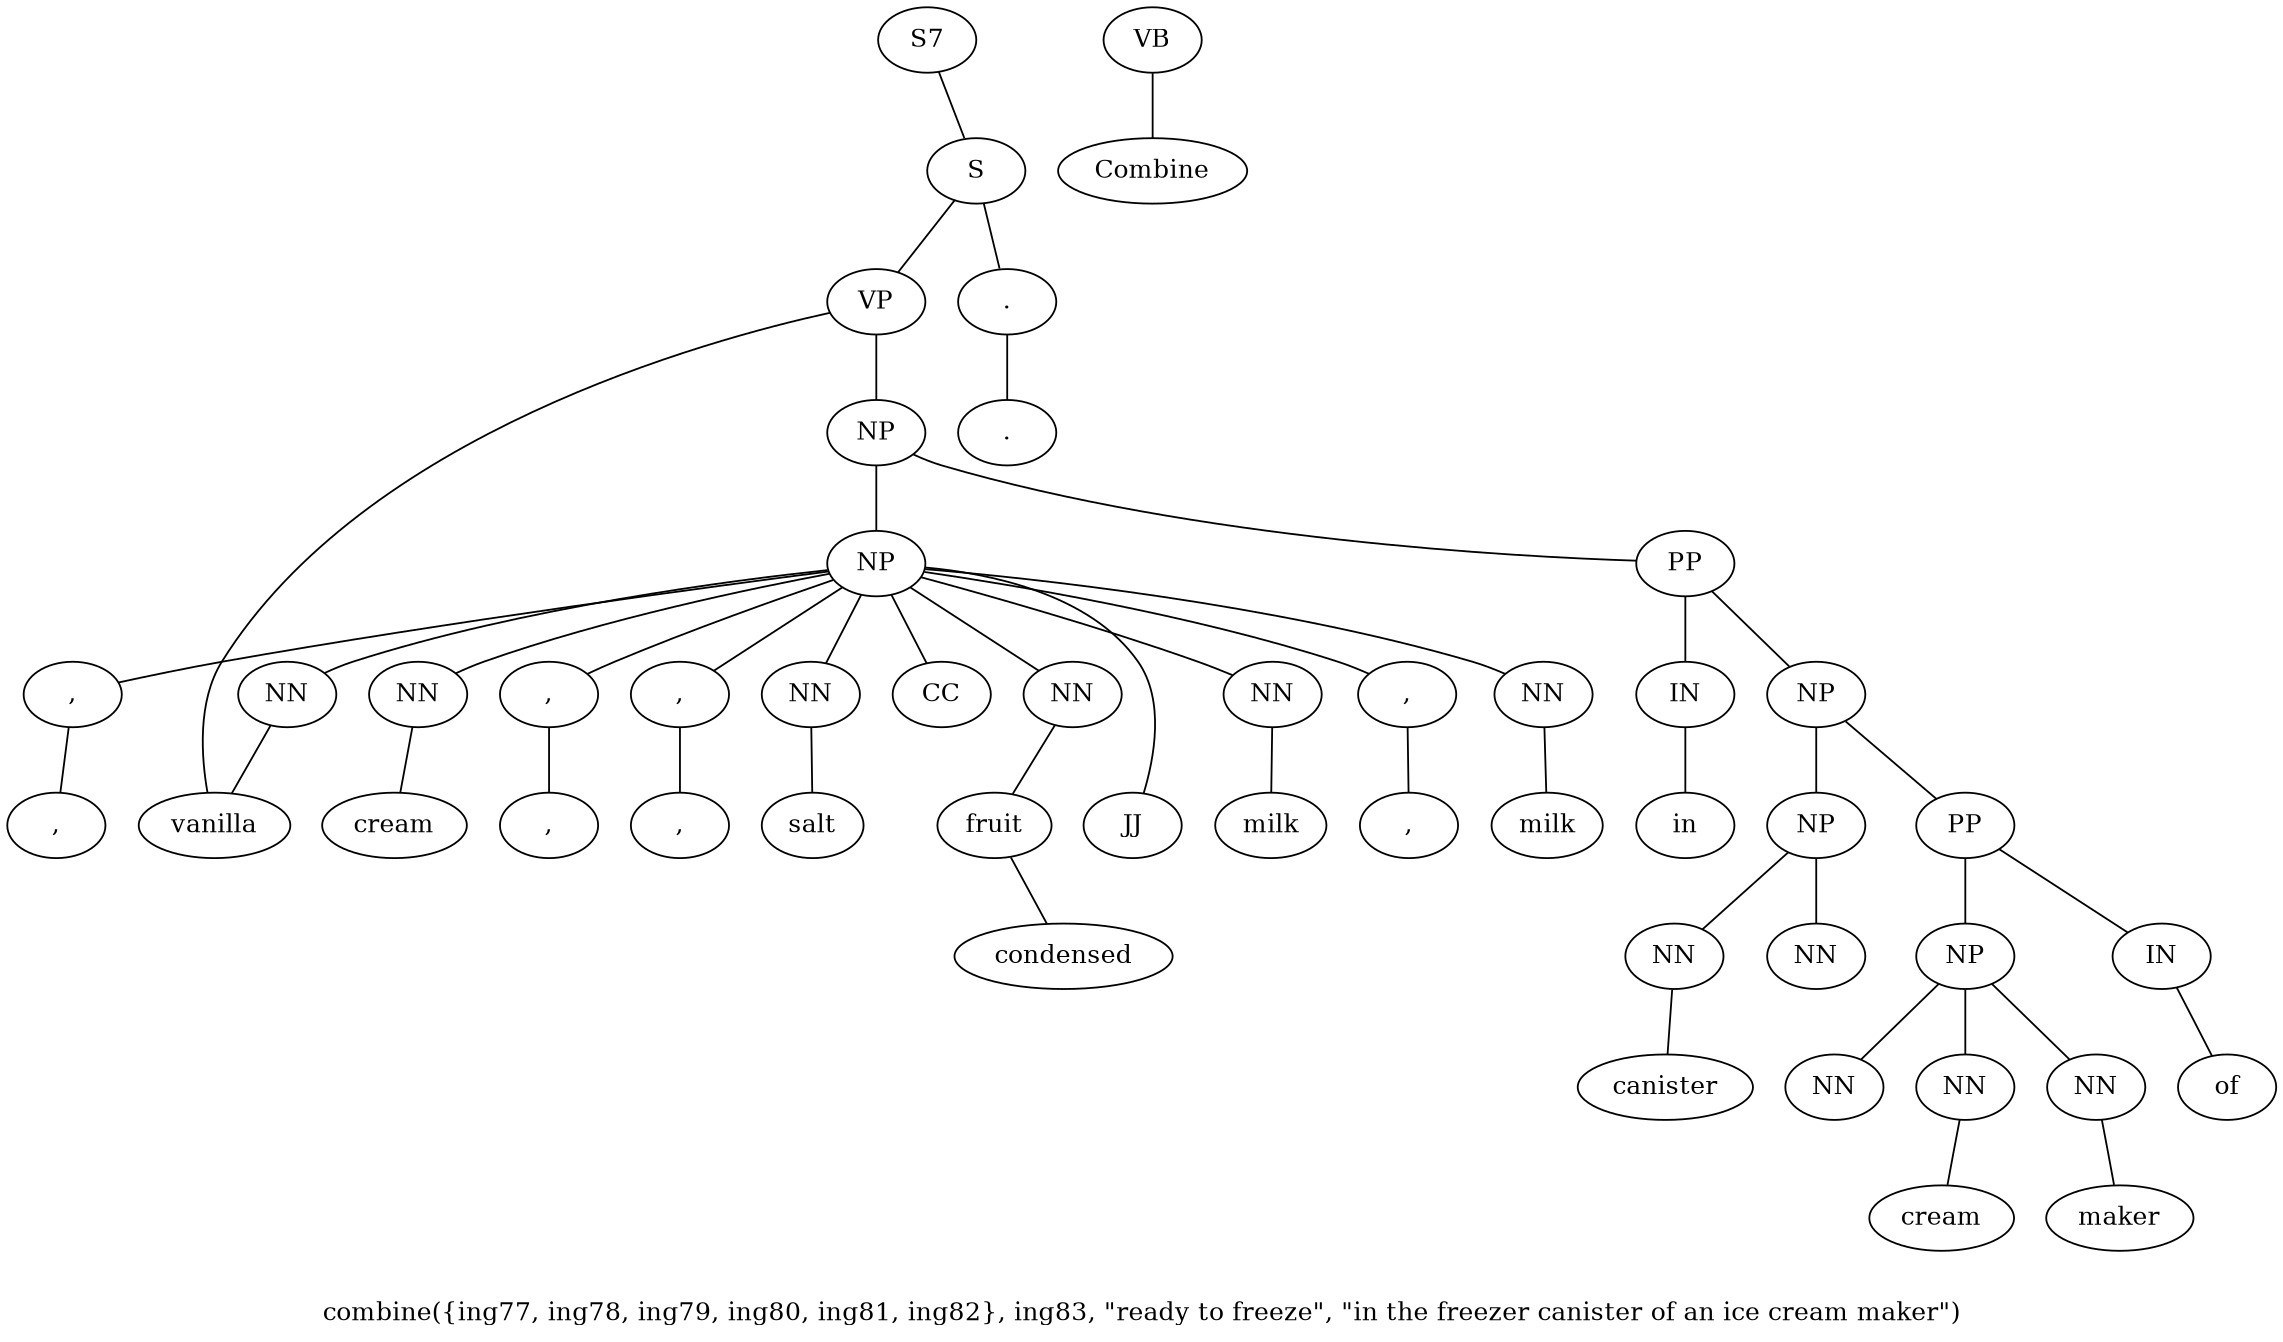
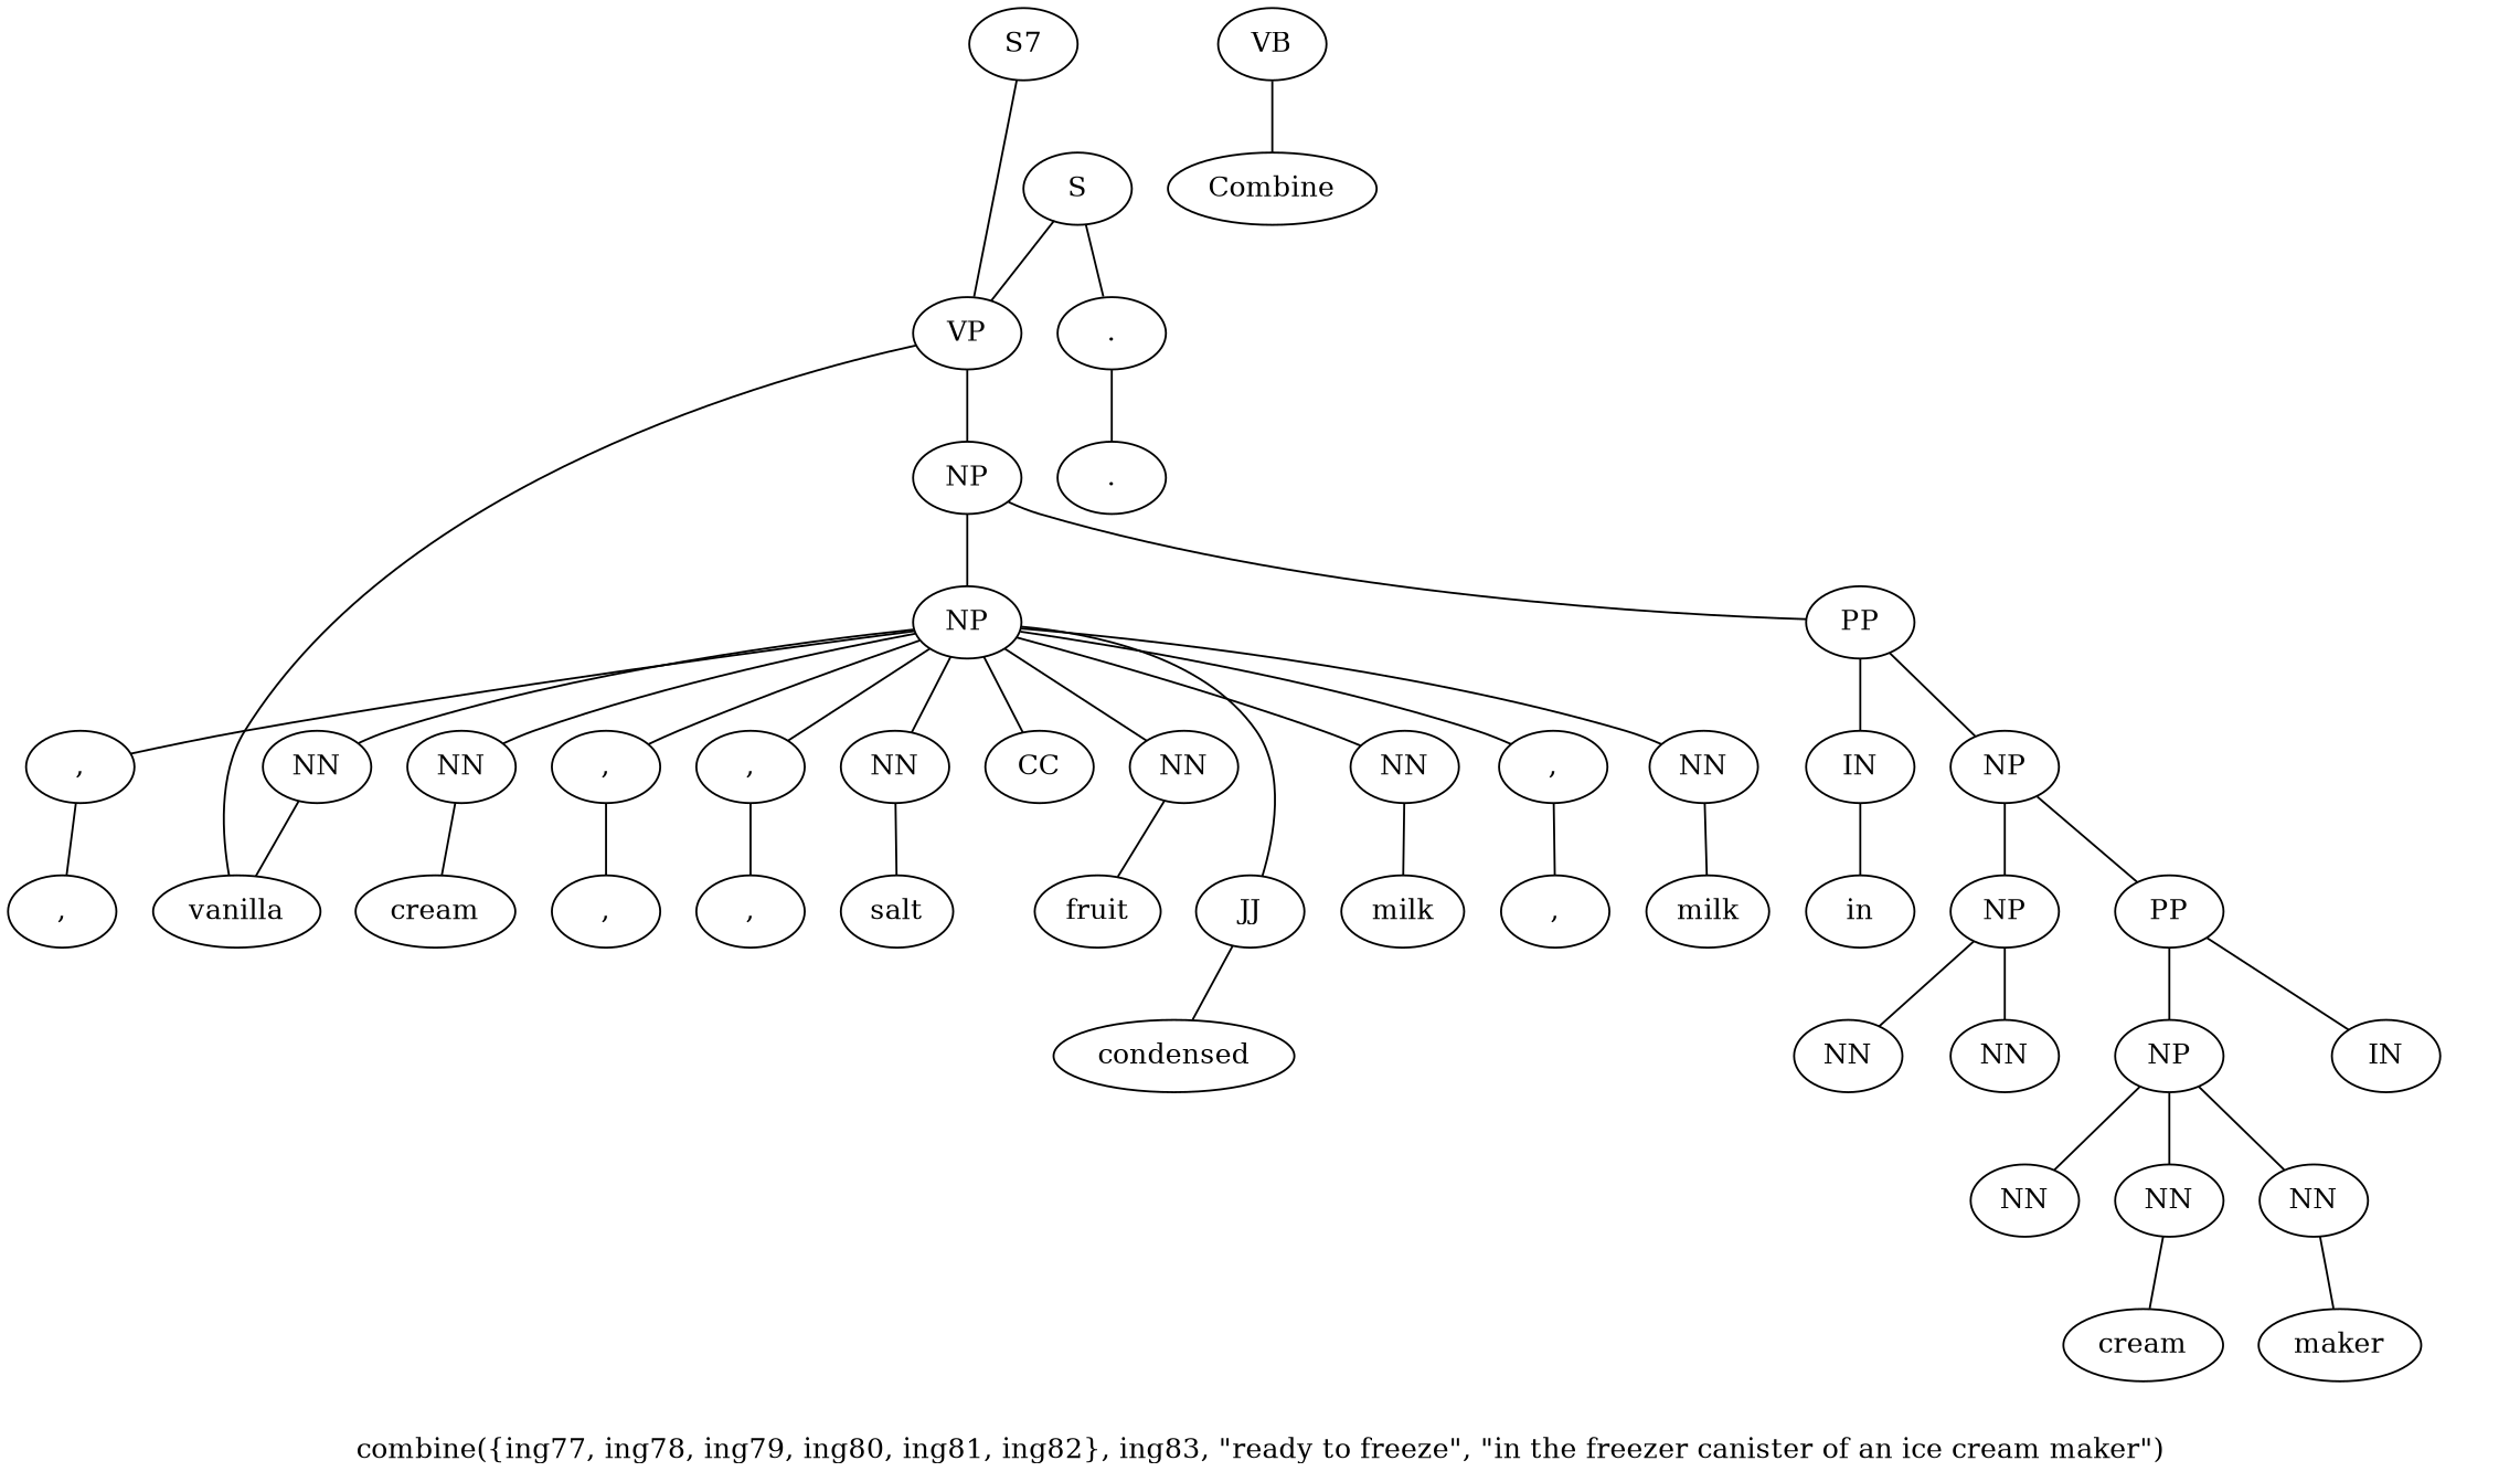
  graph {
    label="combine({ing77, ing78, ing79, ing80, ing81, ing82}, ing83, \"ready to freeze\", \"in the freezer canister of an ice cream maker\")"
    n1 [label=S7]
    n2 [label=S]
    n3 [label=VP]
    n4 [label="."]
    n5 [label=NP]
    n6 [label=vanilla]
    n7 [label="."]
    n8 [label=VB]
    n9 [label=Combine]
    n10 [label=NP]
    n11 [label=PP]
    n12 [label=JJ]
    n13 [label=NN]
    n14 [label=","]
    n15 [label=NN]
    n16 [label=","]
    n17 [label=NN]
    n18 [label=","]
    n19 [label=NN]
    n20 [label=","]
    n21 [label=NN]
    n22 [label=CC]
    n23 [label=NN]
    n24 [label=IN]
    n25 [label=NP]
    n26 [label=condensed]
    n27 [label=milk]
    n28 [label=","]
    n29 [label=milk]
    n30 [label=","]
    n31 [label=cream]
    n32 [label=","]
    n33 [label=","]
    n34 [label=salt]
    n35 [label=fruit]
    n36 [label=in]
    n37 [label=NP]
    n38 [label=PP]
    n39 [label=NN]
    n40 [label=NN]
    n41 [label=IN]
    n42 [label=NP]
-   n43 [label=canister]
-   n44 [label=of]
    n45 [label=NN]
    n46 [label=NN]
    n47 [label=NN]
    n48 [label=cream]
    n49 [label=maker]
-   n1 -- n2
+   n1 -- n3
    n2 -- n3
    n2 -- n4
    n3 -- n5
    n3 -- n6
    n4 -- n7
    n5 -- n10
    n5 -- n11
    n8 -- n9
    n10 -- n12
    n10 -- n13
    n10 -- n14
    n10 -- n15
    n10 -- n16
    n10 -- n17
    n10 -- n18
    n10 -- n19
    n10 -- n20
    n10 -- n21
    n10 -- n22
    n10 -- n23
    n11 -- n24
    n11 -- n25
-   n35 -- n26
+   n12 -- n26
    n13 -- n27
    n14 -- n28
    n15 -- n29
    n16 -- n30
    n17 -- n31
    n18 -- n32
    n19 -- n6
    n20 -- n33
    n21 -- n34
    n23 -- n35
    n24 -- n36
    n25 -- n37
    n25 -- n38
    n37 -- n39
    n37 -- n40
    n38 -- n41
    n38 -- n42
-   n40 -- n43
-   n41 -- n44
    n42 -- n45
    n42 -- n46
    n42 -- n47
    n46 -- n48
    n47 -- n49
  }
